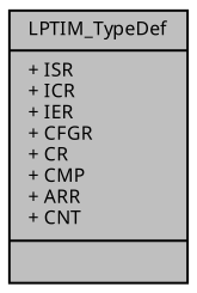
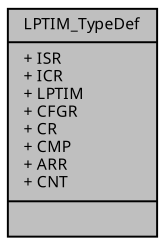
  digraph {
-   n1 [color=black fillcolor=grey75 fontcolor=black fontname=Sans fontsize=8 height=0.2 label="{LPTIM_TypeDef\n|+ ISR\l+ ICR\l+ IER\l+ CFGR\l+ CR\l+ CMP\l+ ARR\l+ CNT\l|}" shape=record style=filled width=0.4]
+   n1 [color=black fillcolor=grey75 fontcolor=black fontname=Sans fontsize=8 height=0.2 label="{LPTIM_TypeDef\n|+ ISR\l+ ICR\l+ LPTIM\l+ CFGR\l+ CR\l+ CMP\l+ ARR\l+ CNT\l|}" shape=record style=filled width=0.4]
  }
